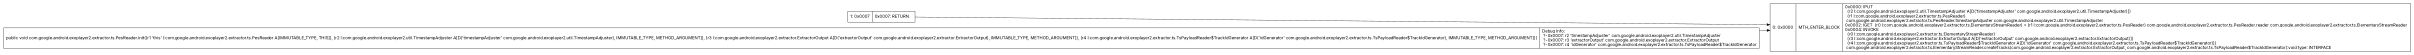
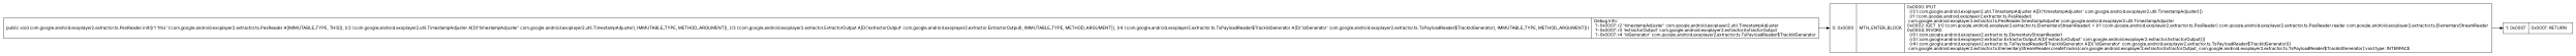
  digraph {
    rankdir=LR
    fontname=Inter
    node [shape=record fontname=Inter]
    edge [fontname=Inter]
    n1 [label="{0\:\ 0x0000|MTH_ENTER_BLOCK\l|0x0000: IPUT  \l  (r2 I:com.google.android.exoplayer2.util.TimestampAdjuster A[D('timestampAdjuster' com.google.android.exoplayer2.util.TimestampAdjuster)])\l  (r1 I:com.google.android.exoplayer2.extractor.ts.PesReader)\l com.google.android.exoplayer2.extractor.ts.PesReader.timestampAdjuster com.google.android.exoplayer2.util.TimestampAdjuster \l0x0002: IGET  (r0 I:com.google.android.exoplayer2.extractor.ts.ElementaryStreamReader) = (r1 I:com.google.android.exoplayer2.extractor.ts.PesReader) com.google.android.exoplayer2.extractor.ts.PesReader.reader com.google.android.exoplayer2.extractor.ts.ElementaryStreamReader \l0x0004: INVOKE  \l  (r0 I:com.google.android.exoplayer2.extractor.ts.ElementaryStreamReader)\l  (r3 I:com.google.android.exoplayer2.extractor.ExtractorOutput A[D('extractorOutput' com.google.android.exoplayer2.extractor.ExtractorOutput)])\l  (r4 I:com.google.android.exoplayer2.extractor.ts.TsPayloadReader$TrackIdGenerator A[D('idGenerator' com.google.android.exoplayer2.extractor.ts.TsPayloadReader$TrackIdGenerator)])\l com.google.android.exoplayer2.extractor.ts.ElementaryStreamReader.createTracks(com.google.android.exoplayer2.extractor.ExtractorOutput, com.google.android.exoplayer2.extractor.ts.TsPayloadReader$TrackIdGenerator):void type: INTERFACE \l}"]
    n2 [label="{1\:\ 0x0007|0x0007: RETURN   \l}"]
    n3 [label="{public void com.google.android.exoplayer2.extractor.ts.PesReader.init((r1 'this' I:com.google.android.exoplayer2.extractor.ts.PesReader A[IMMUTABLE_TYPE, THIS]), (r2 I:com.google.android.exoplayer2.util.TimestampAdjuster A[D('timestampAdjuster' com.google.android.exoplayer2.util.TimestampAdjuster), IMMUTABLE_TYPE, METHOD_ARGUMENT]), (r3 I:com.google.android.exoplayer2.extractor.ExtractorOutput A[D('extractorOutput' com.google.android.exoplayer2.extractor.ExtractorOutput), IMMUTABLE_TYPE, METHOD_ARGUMENT]), (r4 I:com.google.android.exoplayer2.extractor.ts.TsPayloadReader$TrackIdGenerator A[D('idGenerator' com.google.android.exoplayer2.extractor.ts.TsPayloadReader$TrackIdGenerator), IMMUTABLE_TYPE, METHOD_ARGUMENT]))  | Debug Info:\l  ?\-0x0007: r2 'timestampAdjuster' com.google.android.exoplayer2.util.TimestampAdjuster\l  ?\-0x0007: r3 'extractorOutput' com.google.android.exoplayer2.extractor.ExtractorOutput\l  ?\-0x0007: r4 'idGenerator' com.google.android.exoplayer2.extractor.ts.TsPayloadReader$TrackIdGenerator\l}"]
-   n2 -> n1
+   n1 -> n2
    n3 -> n1
  }
